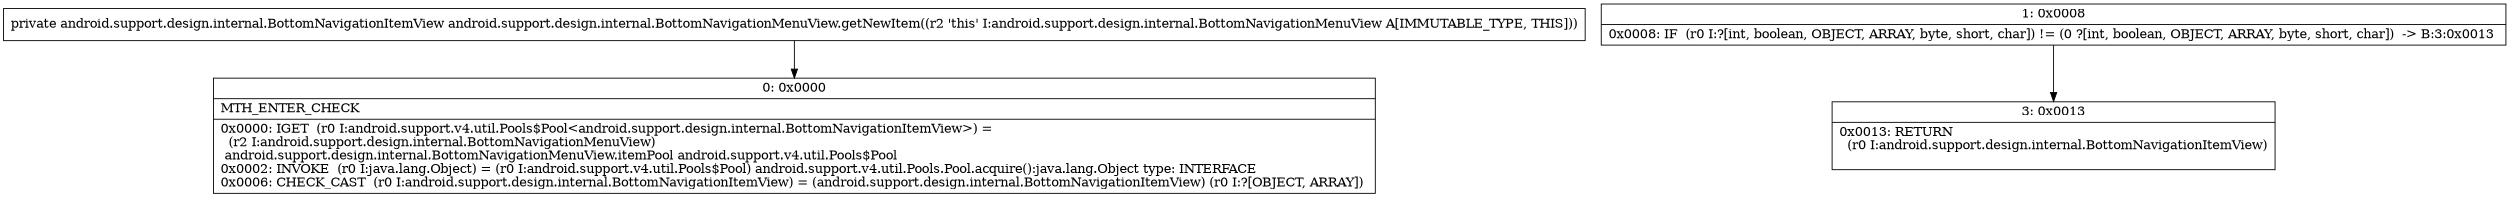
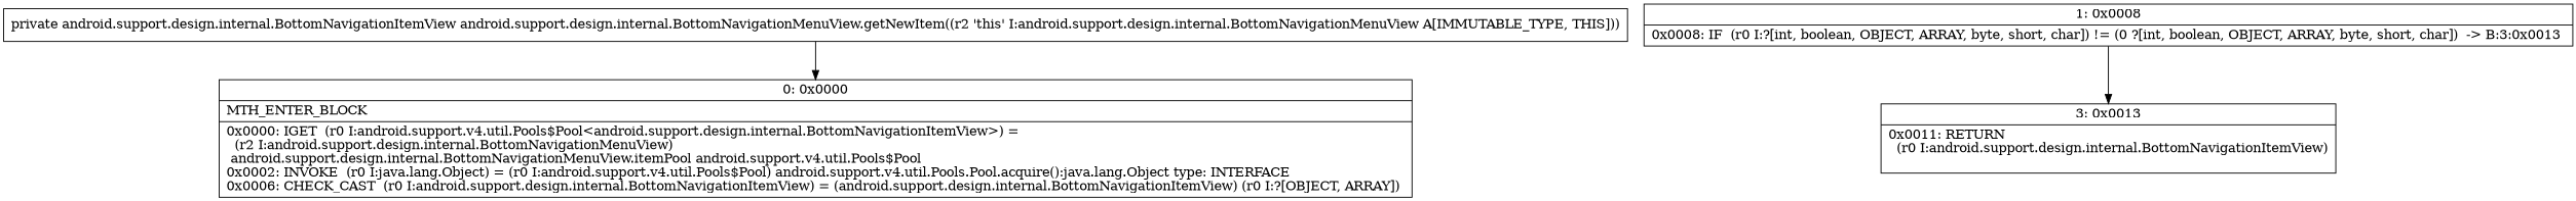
  digraph {
    node [shape=record]
-   n1 [label="{0\:\ 0x0000|MTH_ENTER_CHECK\l|0x0000: IGET  (r0 I:android.support.v4.util.Pools$Pool\<android.support.design.internal.BottomNavigationItemView\>) = \l  (r2 I:android.support.design.internal.BottomNavigationMenuView)\l android.support.design.internal.BottomNavigationMenuView.itemPool android.support.v4.util.Pools$Pool \l0x0002: INVOKE  (r0 I:java.lang.Object) = (r0 I:android.support.v4.util.Pools$Pool) android.support.v4.util.Pools.Pool.acquire():java.lang.Object type: INTERFACE \l0x0006: CHECK_CAST  (r0 I:android.support.design.internal.BottomNavigationItemView) = (android.support.design.internal.BottomNavigationItemView) (r0 I:?[OBJECT, ARRAY]) \l}"]
+   n1 [label="{0\:\ 0x0000|MTH_ENTER_BLOCK\l|0x0000: IGET  (r0 I:android.support.v4.util.Pools$Pool\<android.support.design.internal.BottomNavigationItemView\>) = \l  (r2 I:android.support.design.internal.BottomNavigationMenuView)\l android.support.design.internal.BottomNavigationMenuView.itemPool android.support.v4.util.Pools$Pool \l0x0002: INVOKE  (r0 I:java.lang.Object) = (r0 I:android.support.v4.util.Pools$Pool) android.support.v4.util.Pools.Pool.acquire():java.lang.Object type: INTERFACE \l0x0006: CHECK_CAST  (r0 I:android.support.design.internal.BottomNavigationItemView) = (android.support.design.internal.BottomNavigationItemView) (r0 I:?[OBJECT, ARRAY]) \l}"]
    n2 [label="{1\:\ 0x0008|0x0008: IF  (r0 I:?[int, boolean, OBJECT, ARRAY, byte, short, char]) != (0 ?[int, boolean, OBJECT, ARRAY, byte, short, char])  \-\> B:3:0x0013 \l}"]
-   n3 [label="{3\:\ 0x0013|0x0013: RETURN  \l  (r0 I:android.support.design.internal.BottomNavigationItemView)\l \l}"]
+   n3 [label="{3\:\ 0x0013|0x0011: RETURN  \l  (r0 I:android.support.design.internal.BottomNavigationItemView)\l \l}"]
    n4 [label="{private android.support.design.internal.BottomNavigationItemView android.support.design.internal.BottomNavigationMenuView.getNewItem((r2 'this' I:android.support.design.internal.BottomNavigationMenuView A[IMMUTABLE_TYPE, THIS])) }"]
    n2 -> n3
    n4 -> n1
  }
